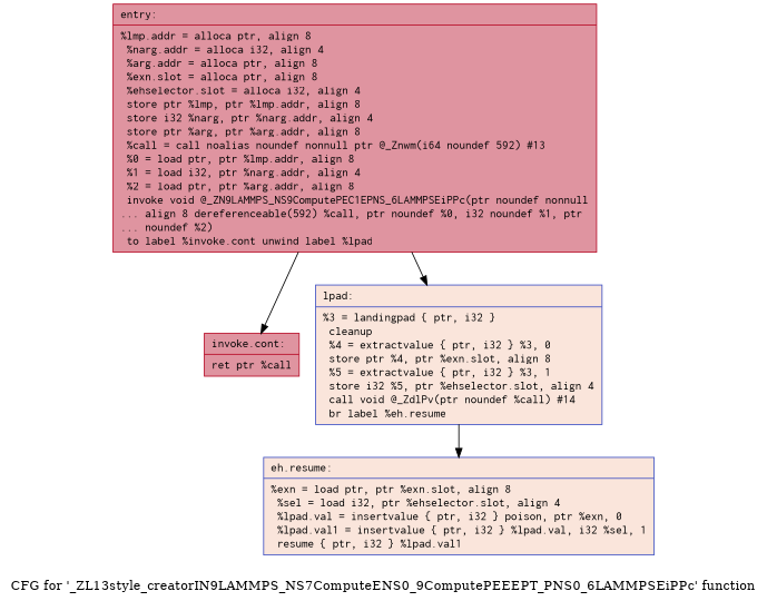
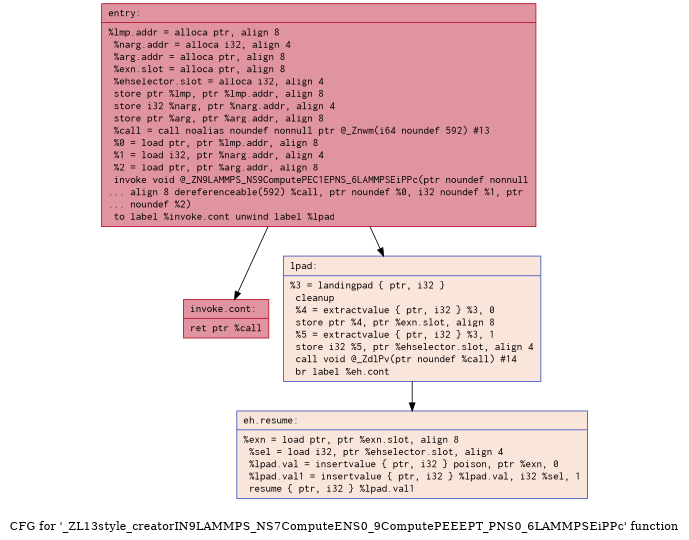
  digraph {
    label="CFG for '_ZL13style_creatorIN9LAMMPS_NS7ComputeENS0_9ComputePEEEPT_PNS0_6LAMMPSEiPPc' function"
    node [color="#b70d28ff" fillcolor="#b70d2870" fontname=Courier shape=record style=filled]
    n1 [label="{entry:\l|  %lmp.addr = alloca ptr, align 8\l  %narg.addr = alloca i32, align 4\l  %arg.addr = alloca ptr, align 8\l  %exn.slot = alloca ptr, align 8\l  %ehselector.slot = alloca i32, align 4\l  store ptr %lmp, ptr %lmp.addr, align 8\l  store i32 %narg, ptr %narg.addr, align 4\l  store ptr %arg, ptr %arg.addr, align 8\l  %call = call noalias noundef nonnull ptr @_Znwm(i64 noundef 592) #13\l  %0 = load ptr, ptr %lmp.addr, align 8\l  %1 = load i32, ptr %narg.addr, align 4\l  %2 = load ptr, ptr %arg.addr, align 8\l  invoke void @_ZN9LAMMPS_NS9ComputePEC1EPNS_6LAMMPSEiPPc(ptr noundef nonnull\l... align 8 dereferenceable(592) %call, ptr noundef %0, i32 noundef %1, ptr\l... noundef %2)\l          to label %invoke.cont unwind label %lpad\l}"]
    n2 [label="{invoke.cont:\l|  ret ptr %call\l}"]
-   n3 [color="#3d50c3ff" fillcolor="#f4c5ad70" label="{lpad:\l|  %3 = landingpad \{ ptr, i32 \}\l          cleanup\l  %4 = extractvalue \{ ptr, i32 \} %3, 0\l  store ptr %4, ptr %exn.slot, align 8\l  %5 = extractvalue \{ ptr, i32 \} %3, 1\l  store i32 %5, ptr %ehselector.slot, align 4\l  call void @_ZdlPv(ptr noundef %call) #14\l  br label %eh.resume\l}"]
+   n3 [color="#3d50c3ff" fillcolor="#f4c5ad70" label="{lpad:\l|  %3 = landingpad \{ ptr, i32 \}\l          cleanup\l  %4 = extractvalue \{ ptr, i32 \} %3, 0\l  store ptr %4, ptr %exn.slot, align 8\l  %5 = extractvalue \{ ptr, i32 \} %3, 1\l  store i32 %5, ptr %ehselector.slot, align 4\l  call void @_ZdlPv(ptr noundef %call) #14\l  br label %eh.cont\l}"]
    n4 [color="#3d50c3ff" fillcolor="#f4c5ad70" label="{eh.resume:\l|  %exn = load ptr, ptr %exn.slot, align 8\l  %sel = load i32, ptr %ehselector.slot, align 4\l  %lpad.val = insertvalue \{ ptr, i32 \} poison, ptr %exn, 0\l  %lpad.val1 = insertvalue \{ ptr, i32 \} %lpad.val, i32 %sel, 1\l  resume \{ ptr, i32 \} %lpad.val1\l}"]
    n1 -> n2
    n1 -> n3
    n3 -> n4
  }
